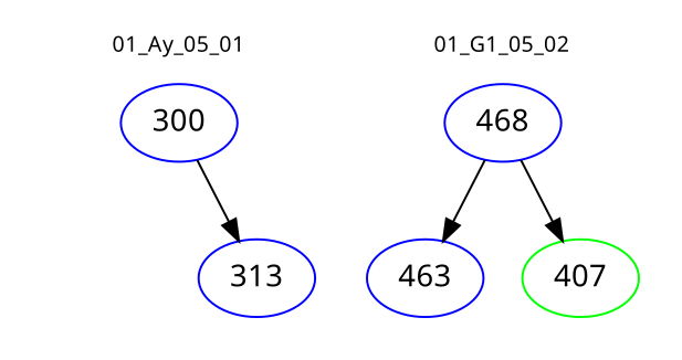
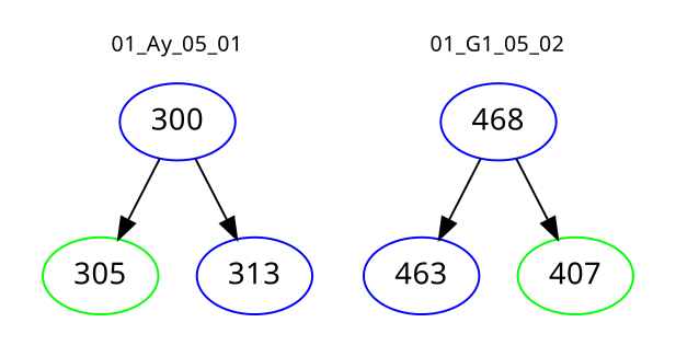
  digraph {
    fontname="Noto Sans"
    node [color=blue fontname="Noto Sans"]
    edge [color=black fontname="Noto Sans"]
    n1 [label=300]
+   n2 [color=green label=305]
    n3 [label=313]
    n4 [label=468]
    n5 [label=463]
    n6 [color=green label=407]
    subgraph cluster_1 {
      color=white
      fontsize=10
      label="01_Ay_05_01"
      n1
+     n2
      n3
    }
    subgraph cluster_2 {
      color=white
      fontsize=10
      label="01_G1_05_02"
      n4
      n5
      n6
    }
+   n1 -> n2
    n1 -> n3
    n4 -> n5
    n4 -> n6
  }
